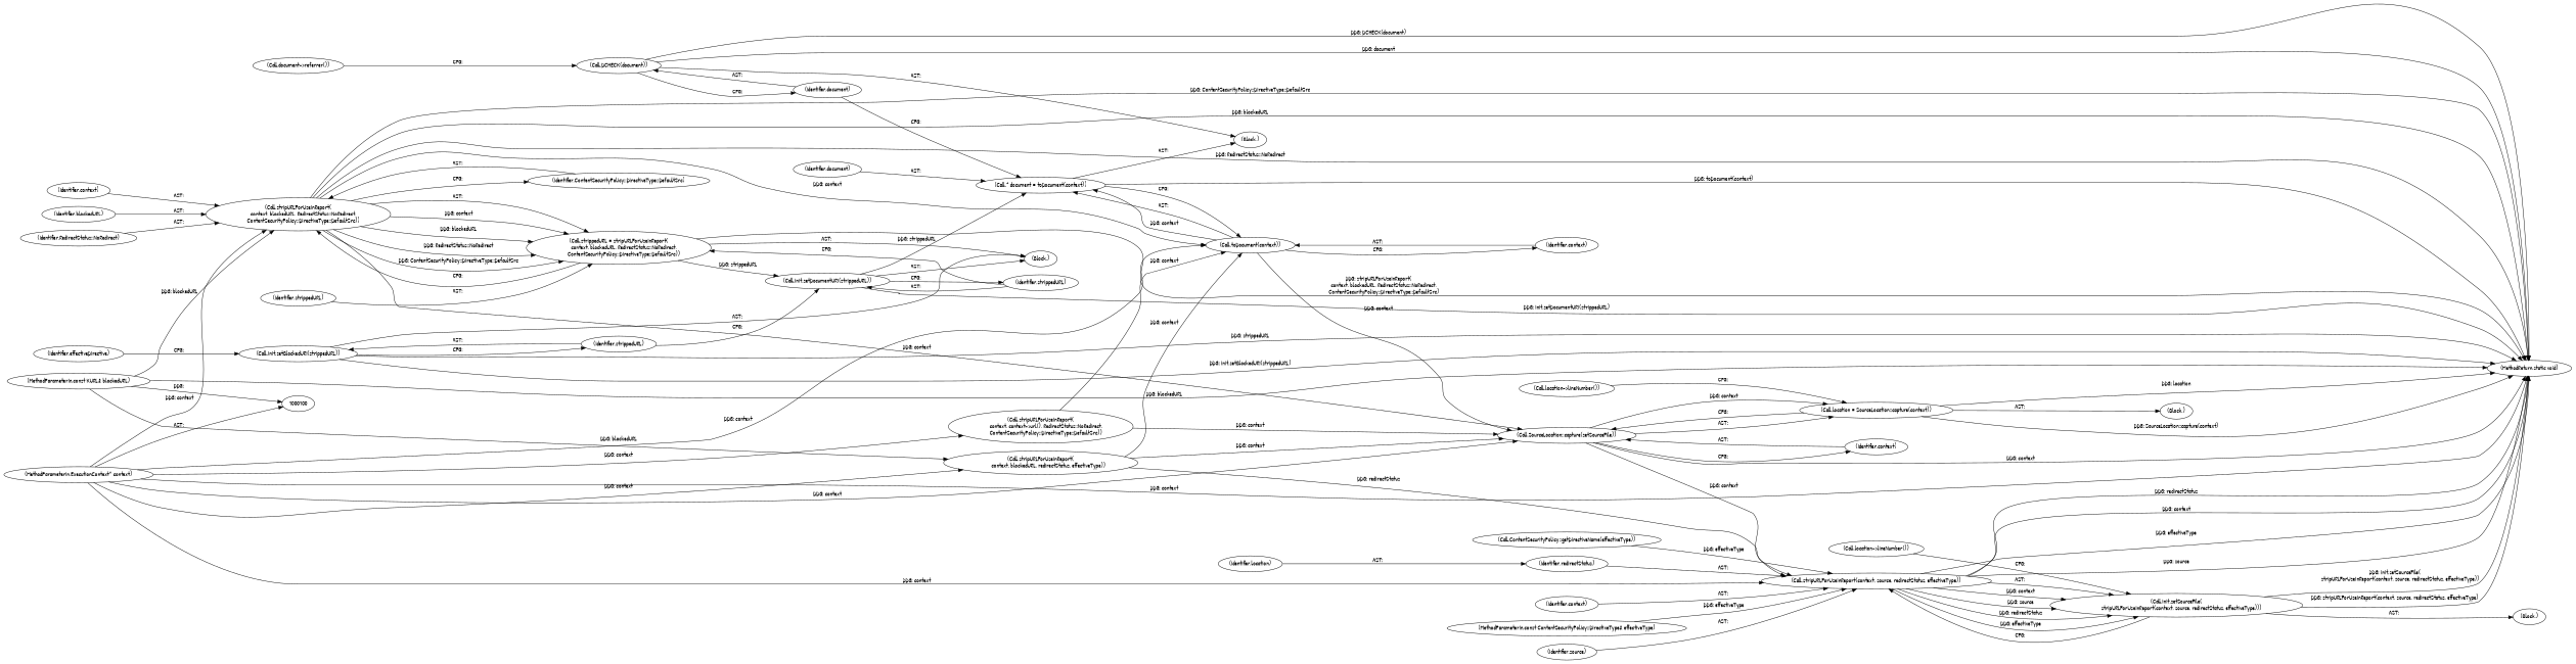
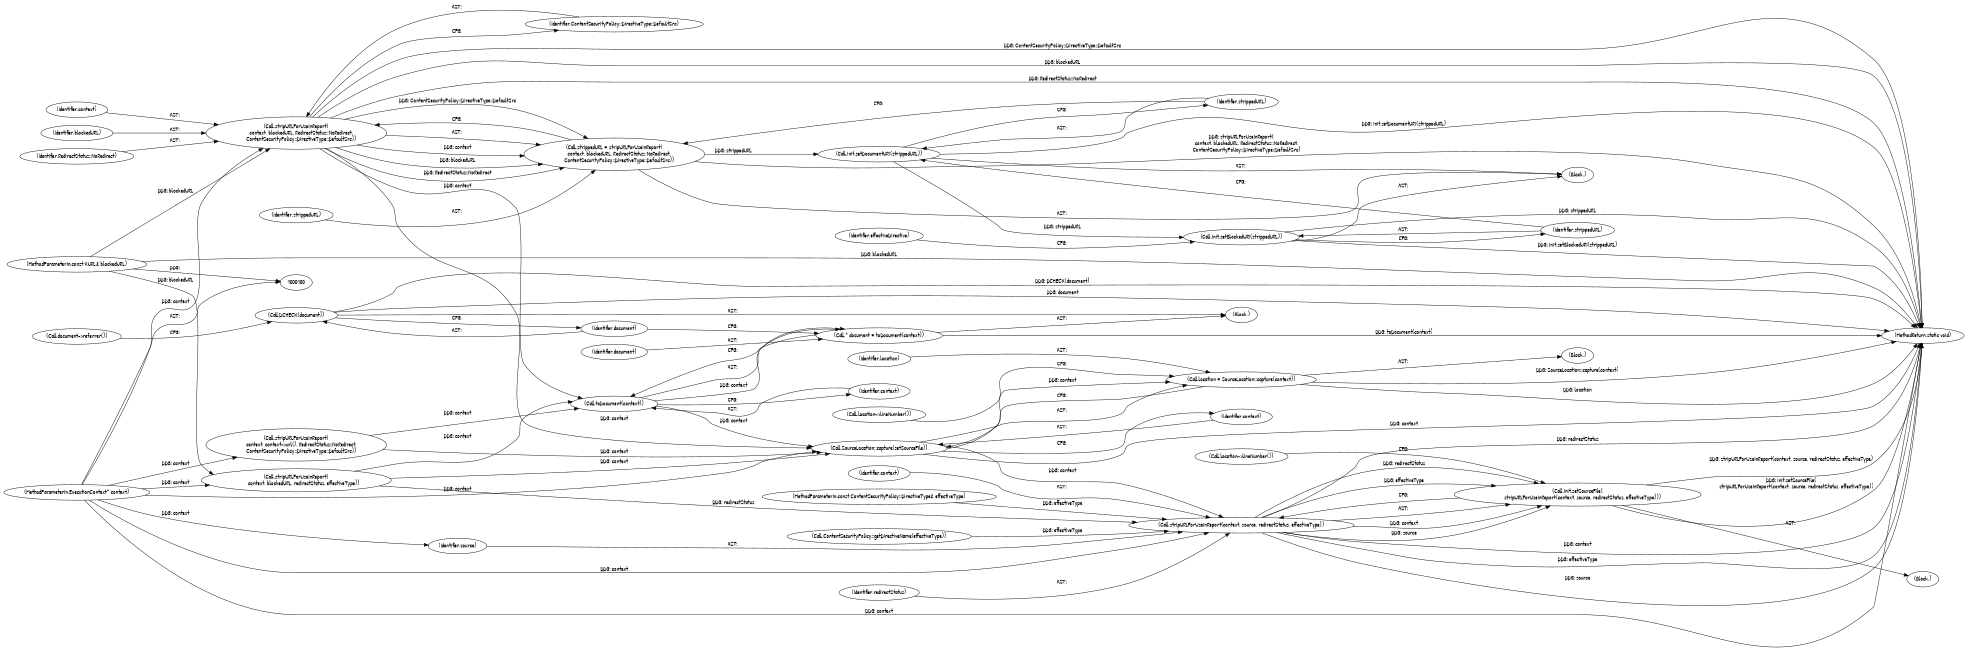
  digraph {
    fontname="Patrick Hand"
    rankdir=LR
    node [fontname="Patrick Hand"]
    edge [fontname="Patrick Hand"]
    n1 [label="(Call,stripURLForUseInReport(\n        context, blockedURL, RedirectStatus::NoRedirect,\n        ContentSecurityPolicy::DirectiveType::DefaultSrc))"]
    n2 [label="(Call,strippedURL = stripURLForUseInReport(\n        context, blockedURL, RedirectStatus::NoRedirect,\n        ContentSecurityPolicy::DirectiveType::DefaultSrc))"]
    n3 [label="(Call,toDocument(context))"]
    n4 [label="(Call,SourceLocation::capture(setSourceFile))"]
    n5 [label="(Identifier,ContentSecurityPolicy::DirectiveType::DefaultSrc)"]
    n6 [label="(MethodReturn,static void)"]
    n7 [label="(Call,init.setDocumentURI(strippedURL))"]
    n8 [label="(Block,)"]
    n9 [label="(Call,* document = toDocument(context))"]
    n10 [label="(Identifier,context)"]
    n11 [label="(Call,stripURLForUseInReport(context, source, redirectStatus, effectiveType))"]
    n12 [label="(Call,location = SourceLocation::capture(context))"]
    n13 [label="(Identifier,context)"]
    n14 [label="(MethodParameterIn,ExecutionContext* context)"]
    n15 [label="(Call,stripURLForUseInReport(\n            context, blockedURL, redirectStatus, effectiveType))"]
    n16 [label="(Call,stripURLForUseInReport(\n        context, context->url(), RedirectStatus::NoRedirect,\n        ContentSecurityPolicy::DirectiveType::DefaultSrc))"]
    1000100
    n18 [label="(Call,init.setSourceFile(\n        stripURLForUseInReport(context, source, redirectStatus, effectiveType)))"]
    n19 [label="(MethodParameterIn,const KURL& blockedURL)"]
    n20 [label="(Call,init.setBlockedURI(strippedURL))"]
    n21 [label="(Identifier,strippedURL)"]
    n22 [label="(Identifier,strippedURL)"]
    n23 [label="(Block,)"]
    n24 [label="(Call,DCHECK(document))"]
    n25 [label="(Identifier,document)"]
    n26 [label="(Block,)"]
    n27 [label="(Block,)"]
    n28 [label="(Identifier,context)"]
    n29 [label="(Identifier,strippedURL)"]
    n30 [label="(Call,location->lineNumber())"]
    n31 [label="(Call,location->lineNumber())"]
    n32 [label="(Identifier,redirectStatus)"]
    n33 [label="(Identifier,location)"]
    n34 [label="(Identifier,context)"]
    n35 [label="(Call,document->referrer())"]
    n36 [label="(MethodParameterIn,const ContentSecurityPolicy::DirectiveType& effectiveType)"]
    n37 [label="(Identifier,document)"]
    n38 [label="(Identifier,blockedURL)"]
    n39 [label="(Identifier,RedirectStatus::NoRedirect)"]
    n40 [label="(Identifier,source)"]
    n41 [label="(Identifier,effectiveDirective)"]
    n42 [label="(Call,ContentSecurityPolicy::getDirectiveName(effectiveType))"]
    n1 -> n2 [label="AST: "]
    n1 -> n2 [label="DDG: context"]
    n1 -> n2 [label="DDG: blockedURL"]
    n1 -> n2 [label="DDG: RedirectStatus::NoRedirect"]
    n1 -> n2 [label="DDG: ContentSecurityPolicy::DirectiveType::DefaultSrc"]
    n1 -> n3 [label="DDG: context"]
    n1 -> n4 [label="DDG: context"]
    n1 -> n5 [label="CFG: "]
    n1 -> n6 [label="DDG: ContentSecurityPolicy::DirectiveType::DefaultSrc"]
    n1 -> n6 [label="DDG: blockedURL"]
    n1 -> n6 [label="DDG: RedirectStatus::NoRedirect"]
    n2 -> n1 [label="CFG: "]
    n2 -> n6 [label="DDG: stripURLForUseInReport(\n        context, blockedURL, RedirectStatus::NoRedirect,\n        ContentSecurityPolicy::DirectiveType::DefaultSrc)"]
    n2 -> n7 [label="DDG: strippedURL"]
    n2 -> n8 [label="AST: "]
    n3 -> n4 [label="DDG: context"]
    n3 -> n9 [label="AST: "]
    n3 -> n9 [label="DDG: context"]
    n3 -> n10 [label="CFG: "]
    n4 -> n6 [label="DDG: context"]
    n4 -> n11 [label="DDG: context"]
    n4 -> n12 [label="AST: "]
    n4 -> n12 [label="DDG: context"]
    n4 -> n13 [label="CFG: "]
    n5 -> n1 [label="AST: "]
    n7 -> n6 [label="DDG: init.setDocumentURI(strippedURL)"]
    n7 -> n8 [label="AST: "]
-   n7 -> n9 [label="DDG: strippedURL"]
+   n7 -> n20 [label="DDG: strippedURL"]
    n7 -> n21 [label="CFG: "]
    n9 -> n3 [label="CFG: "]
    n9 -> n6 [label="DDG: toDocument(context)"]
    n9 -> n23 [label="AST: "]
    n10 -> n3 [label="AST: "]
    n11 -> n6 [label="DDG: redirectStatus"]
    n11 -> n6 [label="DDG: context"]
    n11 -> n6 [label="DDG: effectiveType"]
    n11 -> n6 [label="DDG: source"]
    n11 -> n18 [label="AST: "]
    n11 -> n18 [label="DDG: context"]
    n11 -> n18 [label="DDG: source"]
    n11 -> n18 [label="DDG: redirectStatus"]
    n11 -> n18 [label="DDG: effectiveType"]
    n12 -> n4 [label="CFG: "]
    n12 -> n6 [label="DDG: location"]
    n12 -> n6 [label="DDG: SourceLocation::capture(context)"]
    n12 -> n26 [label="AST: "]
    n13 -> n4 [label="AST: "]
    n14 -> n1 [label="DDG: context"]
-   n14 -> n3 [label="DDG: context"]
+   n14 -> n40 [label="DDG: context"]
    n14 -> n4 [label="DDG: context"]
    n14 -> n6 [label="DDG: context"]
    n14 -> n11 [label="DDG: context"]
    n14 -> n15 [label="DDG: context"]
    n14 -> n16 [label="DDG: context"]
    n14 -> 1000100 [label="AST: "]
    n15 -> n3 [label="DDG: context"]
    n15 -> n4 [label="DDG: context"]
    n15 -> n11 [label="DDG: redirectStatus"]
    n16 -> n3 [label="DDG: context"]
    n16 -> n4 [label="DDG: context"]
    n18 -> n6 [label="DDG: init.setSourceFile(\n        stripURLForUseInReport(context, source, redirectStatus, effectiveType))"]
    n18 -> n6 [label="DDG: stripURLForUseInReport(context, source, redirectStatus, effectiveType)"]
    n18 -> n11 [label="CFG: "]
    n18 -> n27 [label="AST: "]
    n19 -> n1 [label="DDG: blockedURL"]
    n19 -> n6 [label="DDG: blockedURL"]
    n19 -> n15 [label="DDG: blockedURL"]
    n19 -> 1000100 [label="DDG: "]
    n20 -> n6 [label="DDG: strippedURL"]
    n20 -> n6 [label="DDG: init.setBlockedURI(strippedURL)"]
    n20 -> n8 [label="AST: "]
    n20 -> n22 [label="CFG: "]
    n21 -> n2 [label="CFG: "]
    n21 -> n7 [label="AST: "]
    n22 -> n7 [label="CFG: "]
    n22 -> n20 [label="AST: "]
    n24 -> n6 [label="DDG: DCHECK(document)"]
    n24 -> n6 [label="DDG: document"]
    n24 -> n23 [label="AST: "]
    n24 -> n25 [label="CFG: "]
    n25 -> n9 [label="CFG: "]
    n25 -> n24 [label="AST: "]
    n28 -> n1 [label="AST: "]
    n29 -> n2 [label="AST: "]
    n30 -> n12 [label="CFG: "]
    n31 -> n18 [label="CFG: "]
    n32 -> n11 [label="AST: "]
-   n33 -> n32 [label="AST: "]
+   n33 -> n12 [label="AST: "]
    n34 -> n11 [label="AST: "]
    n35 -> n24 [label="CFG: "]
    n36 -> n11 [label="DDG: effectiveType"]
    n37 -> n9 [label="AST: "]
    n38 -> n1 [label="AST: "]
    n39 -> n1 [label="AST: "]
    n40 -> n11 [label="AST: "]
    n41 -> n20 [label="CFG: "]
    n42 -> n11 [label="DDG: effectiveType"]
  }
